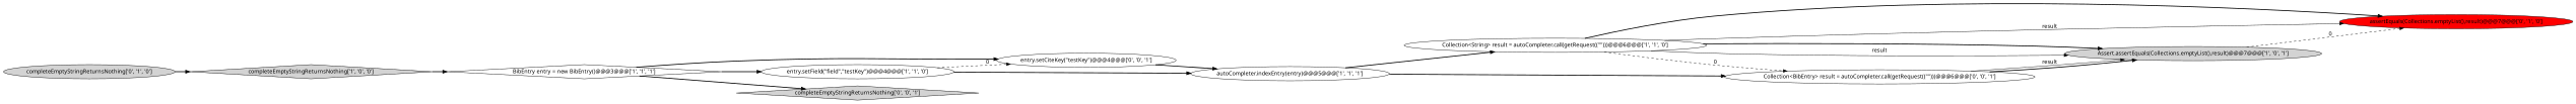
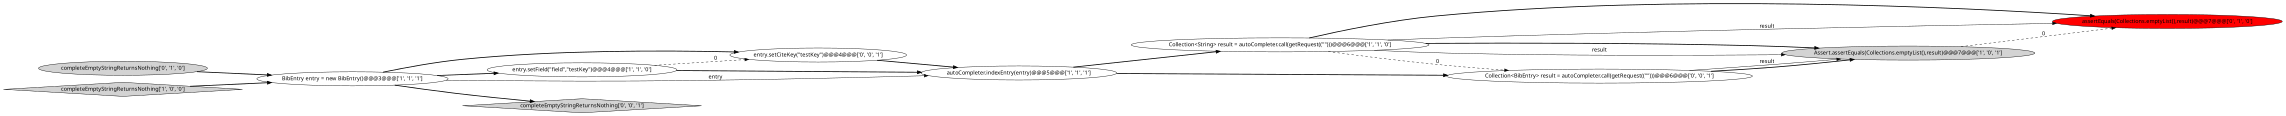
  digraph {
    fontname="Noto Sans"
    rankdir=LR
    node [fillcolor=white fontname="Noto Sans" shape=ellipse style=filled]
    edge [fontname="Noto Sans" style=bold]
    n1 [label="autoCompleter.indexEntry(entry)@@@5@@@['1', '1', '1']"]
    n2 [label="Collection<String> result = autoCompleter.call(getRequest((\"\")))@@@6@@@['1', '1', '0']"]
    n3 [label="Collection<BibEntry> result = autoCompleter.call(getRequest((\"\")))@@@6@@@['0', '0', '1']"]
    n4 [fillcolor=lightgray label="Assert.assertEquals(Collections.emptyList(),result)@@@7@@@['1', '0', '1']"]
    n5 [fillcolor=red label="assertEquals(Collections.emptyList(),result)@@@7@@@['0', '1', '0']"]
    n6 [label="entry.setCiteKey(\"testKey\")@@@4@@@['0', '0', '1']"]
-   n7 [label="BibEntry entry = new BibEntry()@@@3@@@['1', '1', '1']" shape=diamond]
+   n7 [label="BibEntry entry = new BibEntry()@@@3@@@['1', '1', '1']"]
    n8 [label="entry.setField(\"field\",\"testKey\")@@@4@@@['1', '1', '0']"]
    n9 [fillcolor=lightgray label="completeEmptyStringReturnsNothing['0', '0', '1']" shape=diamond]
    n10 [fillcolor=lightgray label="completeEmptyStringReturnsNothing['0', '1', '0']"]
    n11 [fillcolor=lightgray label="completeEmptyStringReturnsNothing['1', '0', '0']" shape=diamond]
    n1 -> n2
    n1 -> n3
    n2 -> n3 [label=0 style=dashed]
    n2 -> n4
    n2 -> n4 [label=result style=solid]
    n2 -> n5
    n2 -> n5 [label=result style=solid]
    n3 -> n4 [label=result style=solid]
    n3 -> n4
    n4 -> n5 [label=0 style=dashed]
    n6 -> n1
+   n7 -> n1 [label=entry style=solid]
    n7 -> n6
    n7 -> n8
    n7 -> n9
    n8 -> n1
    n8 -> n6 [label=0 style=dashed]
-   n10 -> n11
+   n10 -> n7
    n11 -> n7
  }
